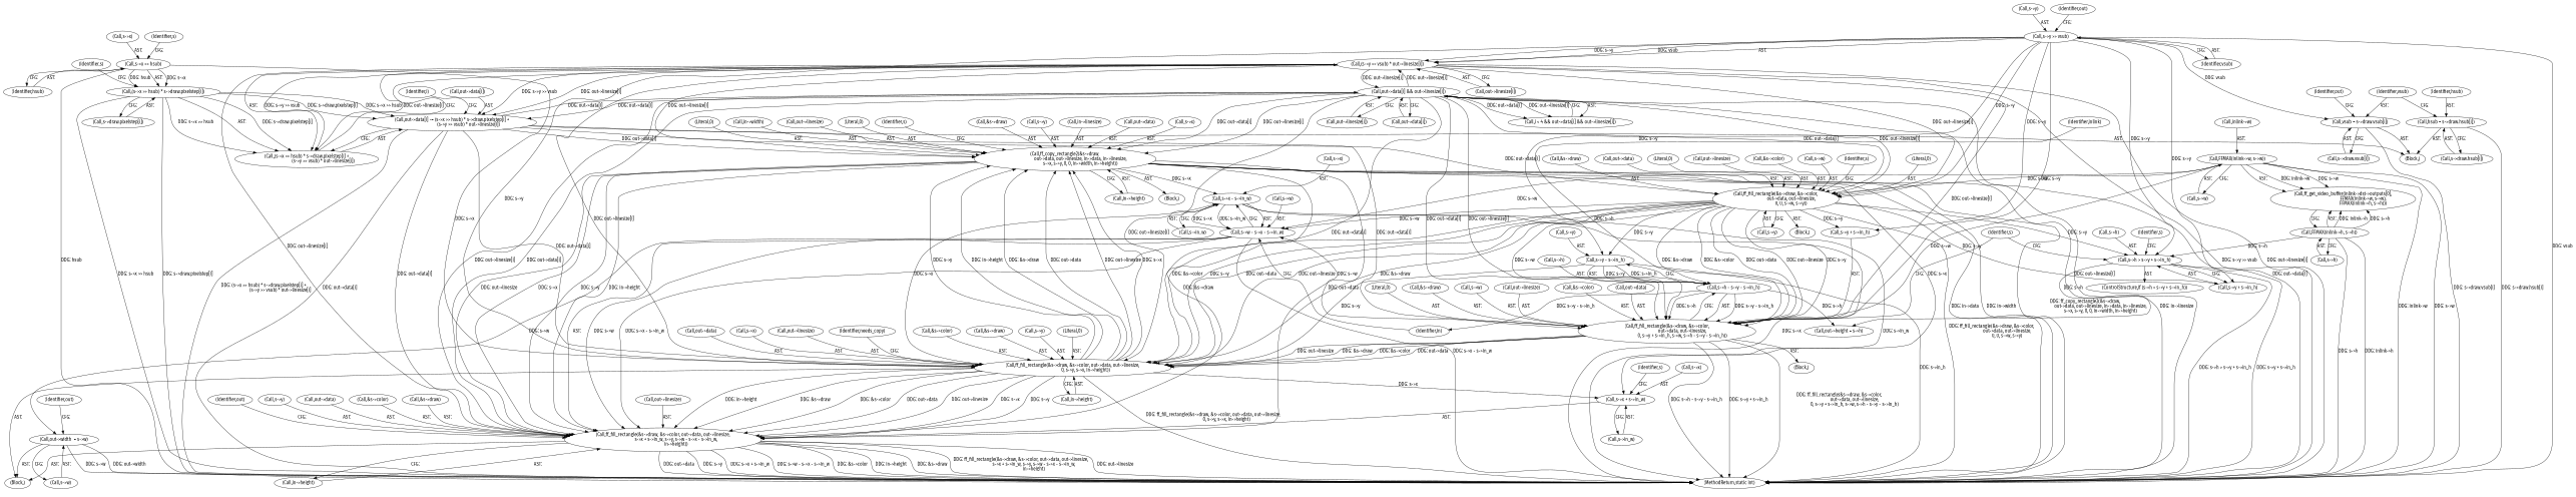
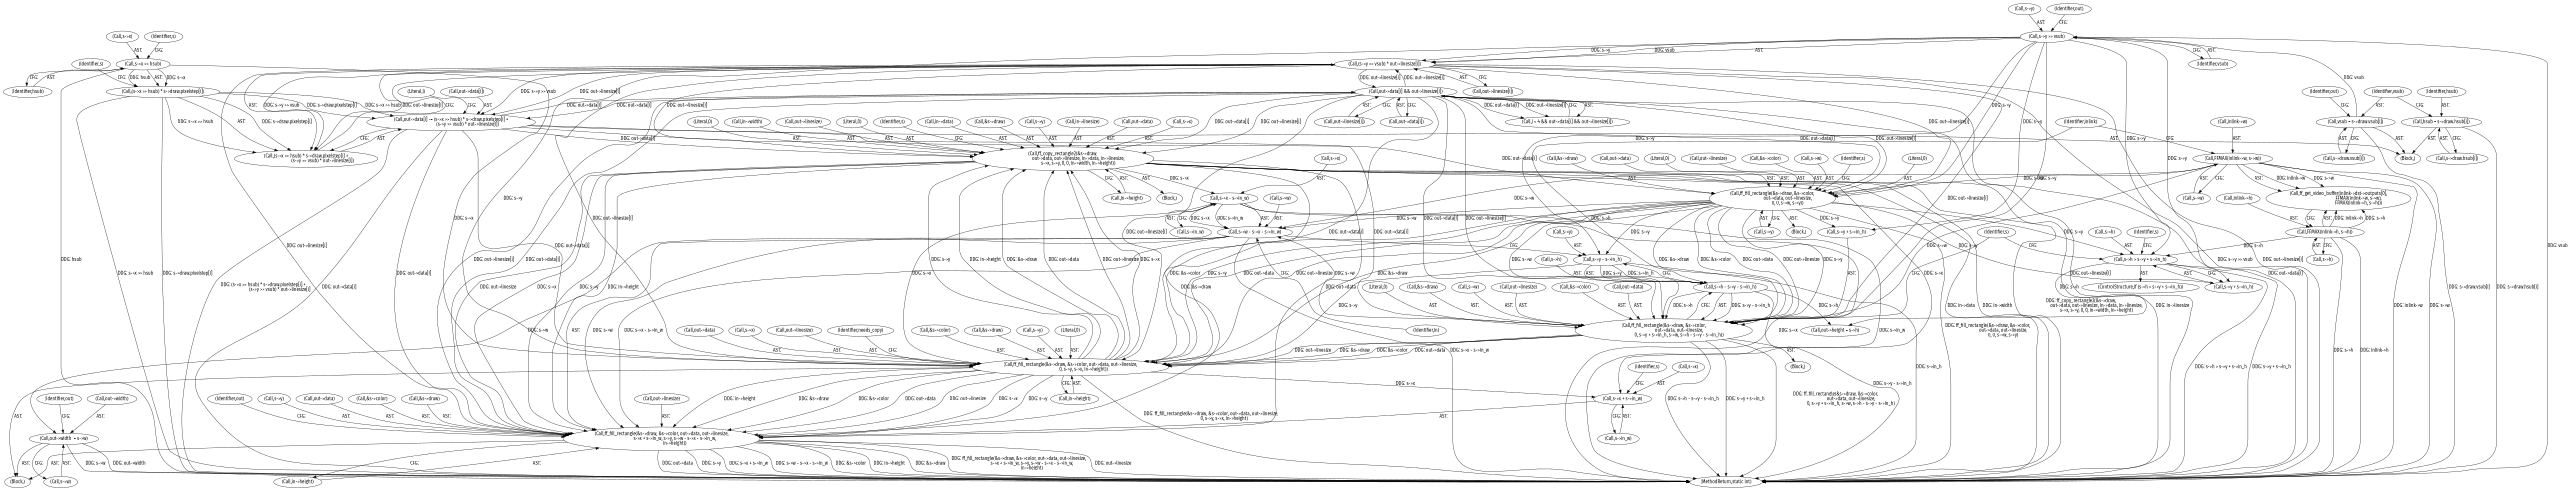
  digraph {
    fontname="Fira Sans"
    node [fontname="Fira Sans"]
    edge [fontname="Fira Sans"]
    n1 [label="(Call,ff_copy_rectangle2(&s->draw,\n                          out->data, out->linesize, in->data, in->linesize,\n                          s->x, s->y, 0, 0, in->width, in->height))"]
    n2 [label="(Call,ff_fill_rectangle(&s->draw, &s->color, out->data, out->linesize,\n                      s->x + s->in_w, s->y, s->w - s->x - s->in_w,\n                      in->height))"]
    n3 [label="(Call,s->x + s->in_w)"]
    n4 [label="(Call,s->x - s->in_w)"]
    n5 [label="(Call,in->height)"]
    n6 [label="(MethodReturn,static int)"]
    n7 [label="(Block,)"]
    n8 [label="(Block,)"]
    n9 [label="(Call,in->height)"]
    n10 [label="(Call,s->in_w)"]
    n11 [label="(Call,s->w - s->x - s->in_w)"]
    n12 [label="(Call,s->in_w)"]
    n13 [label="(Call,ff_fill_rectangle(&s->draw, &s->color, out->data, out->linesize,\n                      0, s->y, s->x, in->height))"]
    n14 [label="(Call,in->height)"]
    n15 [label="(Call,ff_fill_rectangle(&s->draw, &s->color,\n                          out->data, out->linesize,\n                          0, s->y + s->in_h, s->w, s->h - s->y - s->in_h))"]
    n16 [label="(Call,s->h - s->y - s->in_h)"]
    n17 [label="(Block,)"]
    n18 [label="(Call,s->y - s->in_h)"]
    n19 [label="(Call,out->height = s->h)"]
    n20 [label="(Call,out->width  = s->w)"]
    n21 [label="(Call,ff_fill_rectangle(&s->draw, &s->color,\n                          out->data, out->linesize,\n                          0, 0, s->w, s->y))"]
    n22 [label="(Call,s->h > s->y + s->in_h)"]
    n23 [label="(Call,s->y + s->in_h)"]
    n24 [label="(Call,s->y + s->in_h)"]
    n25 [label="(Call,s->y)"]
    n26 [label="(Block,)"]
    n27 [label="(ControlStructure,if (s->h > s->y + s->in_h))"]
    n28 [label="(Call,out->data[i] && out->linesize[i])"]
    n29 [label="(Call,out->data[i] -= (s->x >> hsub) * s->draw.pixelstep[i] +\n                            (s->y >> vsub) * out->linesize[i])"]
    n30 [label="(Call,(s->y >> vsub) * out->linesize[i])"]
    n31 [label="(Call,i < 4 && out->data[i] && out->linesize[i])"]
    n32 [label="(Call,out->linesize[i])"]
    n33 [label="(Call,out->data[i])"]
    n34 [label="(Block,)"]
    n35 [label="(Call,(s->x >> hsub) * s->draw.pixelstep[i] +\n                            (s->y >> vsub) * out->linesize[i])"]
    n36 [label="(Call,out->linesize[i])"]
    n37 [label="(Call,(s->x >> hsub) * s->draw.pixelstep[i])"]
-   n38 [label="(Call,s->draw.pixelstep[i])"]
    n39 [label="(Call,s->x >> hsub)"]
    n40 [label="(Identifier,hsub)"]
    n41 [label="(Call,hsub = s->draw.hsub[i])"]
    n42 [label="(Call,s->draw.hsub[i])"]
    n43 [label="(Call,s->y >> vsub)"]
    n44 [label="(Identifier,vsub)"]
    n45 [label="(Call,vsub = s->draw.vsub[i])"]
    n46 [label="(Call,s->draw.vsub[i])"]
    n47 [label="(Call,FFMAX(inlink->w, s->w))"]
    n48 [label="(Call,s->w)"]
    n49 [label="(Call,ff_get_video_buffer(inlink->dst->outputs[0],\n                                  FFMAX(inlink->w, s->w),\n                                  FFMAX(inlink->h, s->h)))"]
    n50 [label="(Call,FFMAX(inlink->h, s->h))"]
    n51 [label="(Call,s->h)"]
    n52 [label="(Call,s->w)"]
    n53 [label="(Call,out->data)"]
    n54 [label="(Call,out->linesize)"]
    n55 [label="(Call,s->h)"]
    n56 [label="(Literal,0)"]
+   n57 [label="(Call,inlink->h)"]
    n58 [label="(Call,out->linesize)"]
    n59 [label="(Call,out->linesize)"]
    n60 [label="(Identifier,inlink)"]
    n61 [label="(Literal,0)"]
    n62 [label="(Call,s->h)"]
    n63 [label="(Identifier,s)"]
    n64 [label="(Identifier,out)"]
    n65 [label="(Call,s->y)"]
    n66 [label="(Call,&s->color)"]
    n67 [label="(Call,s->w)"]
+   n68 [label="(Call,in->data)"]
    n69 [label="(Call,s->y)"]
    n70 [label="(Identifier,in)"]
    n71 [label="(Call,s->x)"]
    n72 [label="(Call,s->x)"]
    n73 [label="(Identifier,hsub)"]
    n74 [label="(Call,s->x)"]
    n75 [label="(Identifier,s)"]
    n76 [label="(Call,s->y)"]
+   n77 [label="(Call,out->width)"]
    n78 [label="(Call,out->linesize)"]
    n79 [label="(Identifier,needs_copy)"]
    n80 [label="(Call,&s->color)"]
    n81 [label="(Identifier,s)"]
    n82 [label="(Call,&s->draw)"]
    n83 [label="(Call,&s->draw)"]
-   n84 [label="(Identifier,i)"]
+   n84 [label="(Literal,i)"]
    n85 [label="(Call,s->y)"]
    n86 [label="(Call,out->data[i])"]
    n87 [label="(Identifier,s)"]
    n88 [label="(Identifier,out)"]
    n89 [label="(Call,&s->draw)"]
    n90 [label="(Call,s->w)"]
    n91 [label="(Identifier,s)"]
    n92 [label="(Call,s->x)"]
    n93 [label="(Call,s->y)"]
    n94 [label="(Call,in->linesize)"]
    n95 [label="(Identifier,s)"]
    n96 [label="(Literal,0)"]
    n97 [label="(Call,out->linesize)"]
    n98 [label="(Call,inlink->w)"]
    n99 [label="(Call,&s->color)"]
    n100 [label="(Literal,0)"]
    n101 [label="(Call,out->data)"]
    n102 [label="(Call,&s->draw)"]
    n103 [label="(Call,out->data)"]
    n104 [label="(Call,out->data)"]
    n105 [label="(Identifier,out)"]
    n106 [label="(Literal,0)"]
    n107 [label="(Identifier,out)"]
    n108 [label="(Call,&s->color)"]
    n109 [label="(Call,out->data)"]
    n110 [label="(Identifier,vsub)"]
    n111 [label="(Call,s->x)"]
    n112 [label="(Identifier,s)"]
    n113 [label="(Literal,0)"]
    n114 [label="(Call,s->w)"]
    n115 [label="(Call,&s->draw)"]
    n116 [label="(Call,in->width)"]
    n1 -> n2 [label="DDG: &s->draw"]
    n1 -> n2 [label="DDG: out->data"]
    n1 -> n2 [label="DDG: out->linesize"]
    n1 -> n2 [label="DDG: s->x"]
    n1 -> n2 [label="DDG: s->y"]
    n1 -> n2 [label="DDG: in->height"]
    n1 -> n3 [label="DDG: s->x"]
    n1 -> n4 [label="DDG: s->x"]
    n1 -> n5 [label="CFG: "]
    n1 -> n6 [label="DDG: in->data"]
    n1 -> n6 [label="DDG: in->linesize"]
    n1 -> n6 [label="DDG: in->width"]
    n1 -> n6 [label="DDG: ff_copy_rectangle2(&s->draw,\n                          out->data, out->linesize, in->data, in->linesize,\n                          s->x, s->y, 0, 0, in->width, in->height)"]
    n1 -> n7 [label="AST: "]
    n2 -> n6 [label="DDG: out->linesize"]
    n2 -> n6 [label="DDG: out->data"]
    n2 -> n6 [label="DDG: s->y"]
    n2 -> n6 [label="DDG: s->x + s->in_w"]
    n2 -> n6 [label="DDG: s->w - s->x - s->in_w"]
    n2 -> n6 [label="DDG: &s->color"]
    n2 -> n6 [label="DDG: in->height"]
    n2 -> n6 [label="DDG: &s->draw"]
    n2 -> n6 [label="DDG: ff_fill_rectangle(&s->draw, &s->color, out->data, out->linesize,\n                      s->x + s->in_w, s->y, s->w - s->x - s->in_w,\n                      in->height)"]
    n2 -> n8 [label="AST: "]
    n2 -> n9 [label="CFG: "]
    n3 -> n2 [label="AST: "]
    n3 -> n10 [label="CFG: "]
    n4 -> n6 [label="DDG: s->in_w"]
    n4 -> n6 [label="DDG: s->x"]
    n4 -> n11 [label="AST: "]
    n4 -> n11 [label="DDG: s->x"]
    n4 -> n11 [label="DDG: s->in_w"]
    n4 -> n12 [label="CFG: "]
    n5 -> n1 [label="AST: "]
    n9 -> n2 [label="AST: "]
    n10 -> n3 [label="AST: "]
    n11 -> n2 [label="AST: "]
    n11 -> n2 [label="DDG: s->w"]
    n11 -> n2 [label="DDG: s->x - s->in_w"]
-   n11 -> n4 [label="CFG: "]
+   n11 -> n18 [label="CFG: "]
    n11 -> n6 [label="DDG: s->x - s->in_w"]
    n11 -> n20 [label="DDG: s->w"]
    n12 -> n4 [label="AST: "]
    n13 -> n1 [label="DDG: &s->draw"]
    n13 -> n1 [label="DDG: out->data"]
    n13 -> n1 [label="DDG: out->linesize"]
    n13 -> n1 [label="DDG: s->x"]
    n13 -> n1 [label="DDG: s->y"]
    n13 -> n1 [label="DDG: in->height"]
    n13 -> n2 [label="DDG: &s->draw"]
    n13 -> n2 [label="DDG: &s->color"]
    n13 -> n2 [label="DDG: out->data"]
    n13 -> n2 [label="DDG: out->linesize"]
    n13 -> n2 [label="DDG: s->x"]
    n13 -> n2 [label="DDG: s->y"]
    n13 -> n2 [label="DDG: in->height"]
    n13 -> n3 [label="DDG: s->x"]
    n13 -> n4 [label="DDG: s->x"]
    n13 -> n6 [label="DDG: ff_fill_rectangle(&s->draw, &s->color, out->data, out->linesize,\n                      0, s->y, s->x, in->height)"]
    n13 -> n8 [label="AST: "]
    n13 -> n14 [label="CFG: "]
    n14 -> n13 [label="AST: "]
    n15 -> n6 [label="DDG: s->h - s->y - s->in_h"]
    n15 -> n6 [label="DDG: s->y + s->in_h"]
    n15 -> n6 [label="DDG: ff_fill_rectangle(&s->draw, &s->color,\n                          out->data, out->linesize,\n                          0, s->y + s->in_h, s->w, s->h - s->y - s->in_h)"]
    n15 -> n11 [label="DDG: s->w"]
    n15 -> n13 [label="DDG: &s->draw"]
    n15 -> n13 [label="DDG: &s->color"]
    n15 -> n13 [label="DDG: out->data"]
    n15 -> n13 [label="DDG: out->linesize"]
    n15 -> n16 [label="CFG: "]
    n15 -> n17 [label="AST: "]
-   n16 -> n70 [label="DDG: s->y - s->in_h"]
+   n16 -> n6 [label="DDG: s->y - s->in_h"]
    n16 -> n15 [label="AST: "]
    n16 -> n15 [label="DDG: s->h"]
    n16 -> n15 [label="DDG: s->y - s->in_h"]
    n16 -> n18 [label="CFG: "]
    n16 -> n19 [label="DDG: s->h"]
    n18 -> n6 [label="DDG: s->in_h"]
    n18 -> n13 [label="DDG: s->y"]
    n18 -> n16 [label="AST: "]
    n18 -> n16 [label="DDG: s->y"]
    n18 -> n16 [label="DDG: s->in_h"]
    n20 -> n6 [label="DDG: s->w"]
    n20 -> n6 [label="DDG: out->width"]
    n20 -> n8 [label="AST: "]
    n20 -> n52 [label="CFG: "]
    n21 -> n6 [label="DDG: ff_fill_rectangle(&s->draw, &s->color,\n                          out->data, out->linesize,\n                          0, 0, s->w, s->y)"]
    n21 -> n11 [label="DDG: s->w"]
    n21 -> n13 [label="DDG: &s->draw"]
    n21 -> n13 [label="DDG: &s->color"]
    n21 -> n13 [label="DDG: out->data"]
    n21 -> n13 [label="DDG: out->linesize"]
    n21 -> n13 [label="DDG: s->y"]
    n21 -> n15 [label="DDG: &s->draw"]
    n21 -> n15 [label="DDG: &s->color"]
    n21 -> n15 [label="DDG: out->data"]
    n21 -> n15 [label="DDG: out->linesize"]
    n21 -> n15 [label="DDG: s->y"]
    n21 -> n15 [label="DDG: s->w"]
    n21 -> n18 [label="DDG: s->y"]
    n21 -> n22 [label="DDG: s->y"]
    n21 -> n23 [label="DDG: s->y"]
    n21 -> n24 [label="DDG: s->y"]
    n21 -> n25 [label="CFG: "]
    n21 -> n26 [label="AST: "]
    n22 -> n6 [label="DDG: s->y + s->in_h"]
    n22 -> n6 [label="DDG: s->h > s->y + s->in_h"]
    n22 -> n19 [label="DDG: s->h"]
    n22 -> n24 [label="CFG: "]
    n22 -> n27 [label="AST: "]
    n23 -> n15 [label="AST: "]
    n24 -> n22 [label="AST: "]
    n25 -> n21 [label="AST: "]
    n28 -> n1 [label="DDG: out->data[i]"]
    n28 -> n1 [label="DDG: out->linesize[i]"]
    n28 -> n2 [label="DDG: out->data[i]"]
    n28 -> n2 [label="DDG: out->linesize[i]"]
    n28 -> n6 [label="DDG: out->linesize[i]"]
    n28 -> n6 [label="DDG: out->data[i]"]
    n28 -> n13 [label="DDG: out->data[i]"]
    n28 -> n13 [label="DDG: out->linesize[i]"]
    n28 -> n15 [label="DDG: out->data[i]"]
    n28 -> n15 [label="DDG: out->linesize[i]"]
    n28 -> n21 [label="DDG: out->data[i]"]
    n28 -> n21 [label="DDG: out->linesize[i]"]
    n28 -> n29 [label="DDG: out->data[i]"]
    n28 -> n30 [label="DDG: out->linesize[i]"]
    n28 -> n31 [label="AST: "]
    n28 -> n31 [label="DDG: out->data[i]"]
    n28 -> n31 [label="DDG: out->linesize[i]"]
    n28 -> n32 [label="CFG: "]
    n28 -> n33 [label="CFG: "]
    n29 -> n1 [label="DDG: out->data[i]"]
    n29 -> n2 [label="DDG: out->data[i]"]
    n29 -> n6 [label="DDG: (s->x >> hsub) * s->draw.pixelstep[i] +\n                            (s->y >> vsub) * out->linesize[i]"]
    n29 -> n6 [label="DDG: out->data[i]"]
    n29 -> n13 [label="DDG: out->data[i]"]
    n29 -> n15 [label="DDG: out->data[i]"]
    n29 -> n21 [label="DDG: out->data[i]"]
    n29 -> n28 [label="DDG: out->data[i]"]
    n29 -> n34 [label="AST: "]
    n29 -> n35 [label="CFG: "]
    n30 -> n1 [label="DDG: out->linesize[i]"]
    n30 -> n2 [label="DDG: out->linesize[i]"]
    n30 -> n6 [label="DDG: s->y >> vsub"]
    n30 -> n6 [label="DDG: out->linesize[i]"]
    n30 -> n13 [label="DDG: out->linesize[i]"]
    n30 -> n15 [label="DDG: out->linesize[i]"]
    n30 -> n21 [label="DDG: out->linesize[i]"]
    n30 -> n28 [label="DDG: out->linesize[i]"]
    n30 -> n29 [label="DDG: s->y >> vsub"]
    n30 -> n29 [label="DDG: out->linesize[i]"]
    n30 -> n35 [label="AST: "]
    n30 -> n35 [label="DDG: s->y >> vsub"]
    n30 -> n35 [label="DDG: out->linesize[i]"]
    n30 -> n36 [label="CFG: "]
    n31 -> n28 [label="CFG: "]
    n32 -> n28 [label="AST: "]
    n33 -> n28 [label="AST: "]
    n35 -> n29 [label="AST: "]
    n35 -> n30 [label="CFG: "]
    n36 -> n30 [label="AST: "]
    n37 -> n6 [label="DDG: s->x >> hsub"]
    n37 -> n6 [label="DDG: s->draw.pixelstep[i]"]
    n37 -> n29 [label="DDG: s->x >> hsub"]
    n37 -> n29 [label="DDG: s->draw.pixelstep[i]"]
    n37 -> n35 [label="AST: "]
    n37 -> n35 [label="DDG: s->x >> hsub"]
    n37 -> n35 [label="DDG: s->draw.pixelstep[i]"]
-   n37 -> n38 [label="CFG: "]
-   n38 -> n37 [label="AST: "]
    n39 -> n6 [label="DDG: hsub"]
    n39 -> n13 [label="DDG: s->x"]
    n39 -> n37 [label="AST: "]
    n39 -> n37 [label="DDG: s->x"]
    n39 -> n37 [label="DDG: hsub"]
    n39 -> n40 [label="CFG: "]
    n40 -> n39 [label="AST: "]
    n41 -> n6 [label="DDG: s->draw.hsub[i]"]
    n41 -> n34 [label="AST: "]
    n41 -> n42 [label="CFG: "]
    n42 -> n41 [label="AST: "]
    n43 -> n6 [label="DDG: vsub"]
    n43 -> n13 [label="DDG: s->y"]
    n43 -> n15 [label="DDG: s->y"]
    n43 -> n18 [label="DDG: s->y"]
    n43 -> n21 [label="DDG: s->y"]
    n43 -> n22 [label="DDG: s->y"]
    n43 -> n23 [label="DDG: s->y"]
    n43 -> n24 [label="DDG: s->y"]
    n43 -> n30 [label="AST: "]
    n43 -> n30 [label="DDG: s->y"]
    n43 -> n30 [label="DDG: vsub"]
    n43 -> n44 [label="CFG: "]
    n44 -> n43 [label="AST: "]
    n45 -> n6 [label="DDG: s->draw.vsub[i]"]
    n45 -> n34 [label="AST: "]
-   n43 -> n45 [label="DDG: vsub"]
+   n45 -> n43 [label="DDG: vsub"]
    n45 -> n46 [label="CFG: "]
    n46 -> n45 [label="AST: "]
    n47 -> n6 [label="DDG: inlink->w"]
    n47 -> n6 [label="DDG: s->w"]
    n47 -> n11 [label="DDG: s->w"]
    n47 -> n15 [label="DDG: s->w"]
    n47 -> n21 [label="DDG: s->w"]
    n47 -> n48 [label="CFG: "]
    n47 -> n49 [label="AST: "]
    n47 -> n49 [label="DDG: inlink->w"]
    n47 -> n49 [label="DDG: s->w"]
    n48 -> n47 [label="AST: "]
    n49 -> n50 [label="CFG: "]
    n50 -> n6 [label="DDG: s->h"]
    n50 -> n6 [label="DDG: inlink->h"]
    n50 -> n22 [label="DDG: s->h"]
    n50 -> n49 [label="AST: "]
    n50 -> n49 [label="DDG: inlink->h"]
    n50 -> n49 [label="DDG: s->h"]
    n50 -> n51 [label="CFG: "]
    n51 -> n50 [label="AST: "]
    n52 -> n20 [label="AST: "]
    n53 -> n13 [label="AST: "]
    n54 -> n2 [label="AST: "]
    n55 -> n16 [label="AST: "]
    n56 -> n15 [label="AST: "]
+   n57 -> n50 [label="AST: "]
    n58 -> n1 [label="AST: "]
    n59 -> n21 [label="AST: "]
    n60 -> n16 [label="DDG: s->h"]
+   n60 -> n47 [label="CFG: "]
    n61 -> n1 [label="AST: "]
    n62 -> n22 [label="AST: "]
    n63 -> n1 [label="CFG: "]
    n64 -> n2 [label="CFG: "]
    n65 -> n43 [label="AST: "]
    n66 -> n21 [label="AST: "]
    n67 -> n21 [label="AST: "]
+   n68 -> n1 [label="AST: "]
    n69 -> n2 [label="AST: "]
    n70 -> n11 [label="CFG: "]
    n71 -> n13 [label="AST: "]
    n72 -> n4 [label="AST: "]
    n73 -> n41 [label="AST: "]
    n74 -> n39 [label="AST: "]
    n75 -> n3 [label="CFG: "]
    n76 -> n18 [label="AST: "]
+   n77 -> n20 [label="AST: "]
    n78 -> n13 [label="AST: "]
    n79 -> n13 [label="CFG: "]
    n80 -> n13 [label="AST: "]
    n81 -> n15 [label="CFG: "]
    n81 -> n22 [label="CFG: "]
    n82 -> n15 [label="AST: "]
    n83 -> n13 [label="AST: "]
    n84 -> n29 [label="CFG: "]
    n85 -> n13 [label="AST: "]
    n86 -> n29 [label="AST: "]
    n87 -> n21 [label="CFG: "]
    n88 -> n20 [label="CFG: "]
    n89 -> n1 [label="AST: "]
    n90 -> n15 [label="AST: "]
    n91 -> n37 [label="CFG: "]
    n92 -> n3 [label="AST: "]
    n93 -> n1 [label="AST: "]
    n94 -> n1 [label="AST: "]
    n95 -> n39 [label="CFG: "]
    n96 -> n13 [label="AST: "]
    n97 -> n15 [label="AST: "]
    n98 -> n47 [label="AST: "]
    n99 -> n15 [label="AST: "]
    n100 -> n21 [label="AST: "]
    n101 -> n1 [label="AST: "]
    n102 -> n21 [label="AST: "]
    n103 -> n21 [label="AST: "]
    n104 -> n2 [label="AST: "]
    n105 -> n43 [label="CFG: "]
    n106 -> n21 [label="AST: "]
    n107 -> n45 [label="CFG: "]
    n108 -> n2 [label="AST: "]
    n109 -> n15 [label="AST: "]
    n110 -> n41 [label="CFG: "]
    n110 -> n45 [label="AST: "]
    n111 -> n1 [label="AST: "]
    n112 -> n22 [label="CFG: "]
    n113 -> n1 [label="AST: "]
    n114 -> n11 [label="AST: "]
    n115 -> n2 [label="AST: "]
    n116 -> n1 [label="AST: "]
  }
